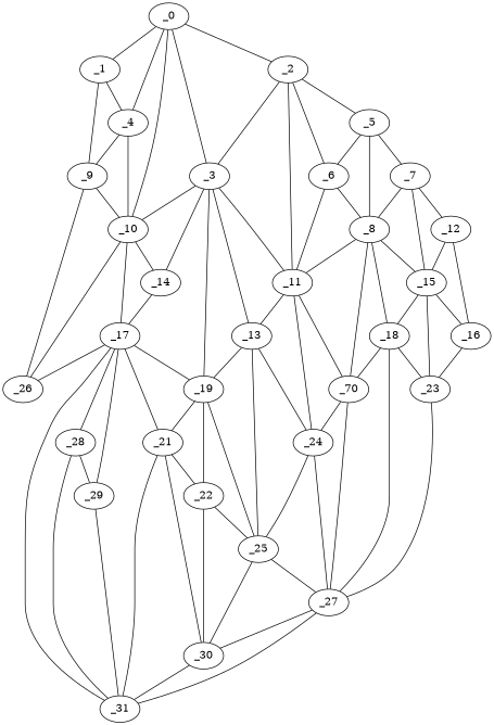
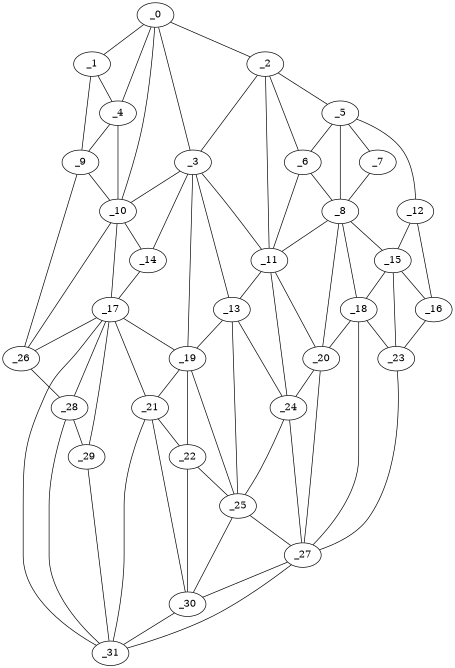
  graph {
    node [x=73 y=27]
    edge [valence=2]
    _0 [x=38 y=7]
    _1 [x=49 y=3]
    _2 [x=50 y=83]
    _3 [x=52 y=73]
    _4 [x=54 y=9]
    _10 [x=67 y=21]
    _9 [x=66 y=5]
    _5 [x=54 y=105]
    _6 [x=58 y=94]
    _11 [x=68 y=80]
    _13 [x=72 y=69]
    _14
    _19 [x=81 y=53]
    _26 [x=94 y=12]
    _17 [x=78 y=28]
    _7 [x=61 y=117]
    _8 [x=63 y=99]
-   _20 [x=83 y=91 label=_70]
+   _20 [x=83 y=91]
    _24 [x=89 y=75]
    _25 [x=92 y=62]
    _21 [x=88 y=44]
    _22 [x=88 y=54]
    _28 [x=95 y=23]
    _29 [x=95]
    _31 [x=96 y=37]
    _12 [x=68 y=122]
    _15 [y=109]
    _18 [x=78 y=102]
    _27 [x=94 y=108]
    _30 [x=95 y=48]
    _16 [y=121]
    _23 [x=88 y=117]
    _0 -- _1 [valence=1]
    _0 -- _2 [valence=1]
    _0 -- _3
    _0 -- _4
    _0 -- _10 [valence=1]
    _1 -- _4
    _1 -- _9 [valence=1]
    _2 -- _3
    _2 -- _5 [valence=1]
    _2 -- _6
    _2 -- _11 [valence=1]
    _3 -- _10 [valence=1]
    _3 -- _11
    _3 -- _13
    _3 -- _14
    _3 -- _19
    _4 -- _10
    _4 -- _9
    _10 -- _14
    _10 -- _26 [valence=1]
    _10 -- _17
    _9 -- _10
    _9 -- _26 [valence=1]
    _5 -- _6 [valence=1]
    _5 -- _7 [valence=1]
    _5 -- _8
    _6 -- _11
    _6 -- _8 [valence=1]
    _11 -- _13
    _11 -- _20
    _11 -- _24
    _13 -- _19
    _13 -- _24 [valence=1]
    _13 -- _25
    _14 -- _17 [valence=1]
    _19 -- _25 [valence=1]
    _19 -- _21
    _19 -- _22
+   _26 -- _28 [valence=1]
    _17 -- _19 [valence=1]
    _17 -- _26
    _17 -- _21
    _17 -- _28
    _17 -- _29 [valence=1]
    _17 -- _31 [valence=1]
    _7 -- _8 [valence=1]
-   _7 -- _12 [valence=1]
-   _7 -- _15
+   _5 -- _12 [valence=1]
    _8 -- _11
    _8 -- _20 [valence=1]
    _8 -- _15
    _8 -- _18
    _20 -- _24 [valence=1]
    _20 -- _27
    _24 -- _25
    _24 -- _27 [valence=1]
    _25 -- _27
    _25 -- _30
    _21 -- _22 [valence=1]
    _21 -- _31
    _21 -- _30
    _22 -- _25 [valence=1]
    _22 -- _30
    _28 -- _29
    _28 -- _31 [valence=1]
    _29 -- _31
    _12 -- _15 [valence=1]
    _12 -- _16 [valence=1]
    _15 -- _18
    _15 -- _16
    _15 -- _23 [valence=1]
    _18 -- _20 [valence=1]
    _18 -- _27
    _18 -- _23
    _27 -- _31 [valence=1]
    _27 -- _30 [valence=1]
    _30 -- _31
    _16 -- _23 [valence=1]
    _23 -- _27 [valence=1]
  }
